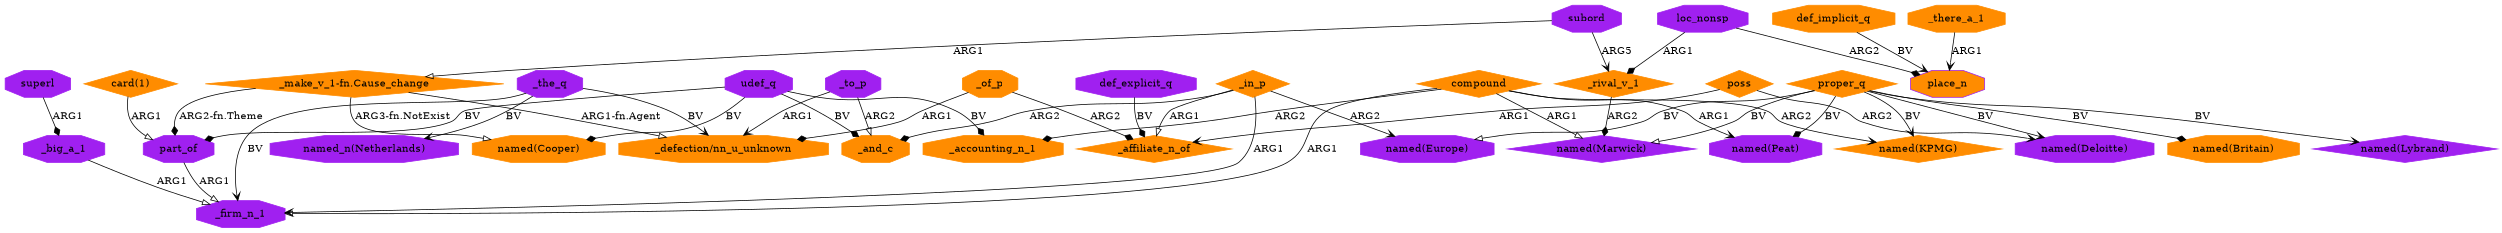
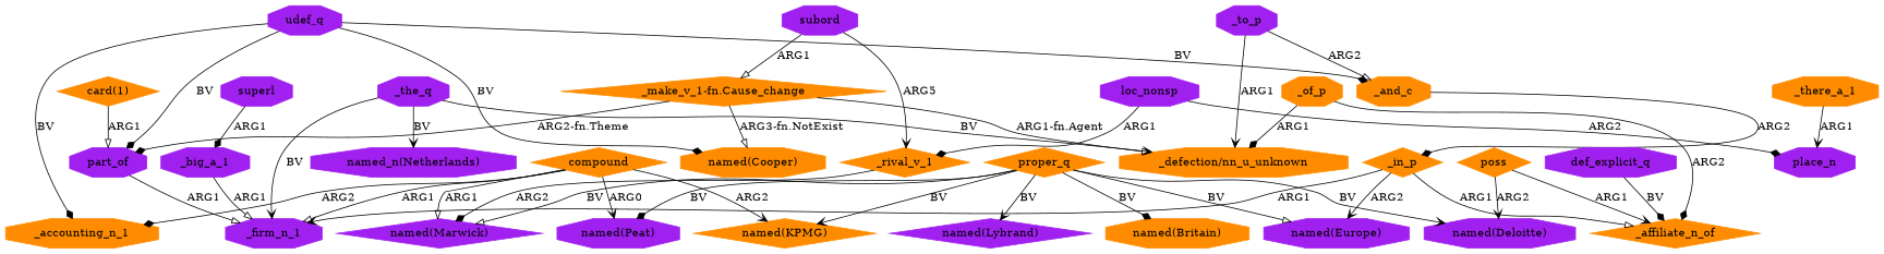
  digraph {
    node [color=purple shape=octagon style=filled]
    edge [arrowhead=diamond]
    _big_a_1
    _firm_n_1
    proper_q [color=darkorange shape=diamond]
    "named(Peat)"
    "named(Deloitte)"
    "named(Europe)"
    "named(Marwick)" [shape=diamond]
    "named(Lybrand)" [shape=diamond]
    "named(KPMG)" [color=darkorange shape=diamond]
    "named(Britain)" [color=darkorange]
    udef_q
    part_of
    _and_c [color=darkorange]
    "named(Cooper)" [color=darkorange]
    _accounting_n_1 [color=darkorange]
    "_make_v_1-fn.Cause_change" [color=darkorange shape=diamond]
    subord
    _rival_v_1 [color=darkorange shape=diamond]
    "_defection/nn_u_unknown" [color=darkorange]
    _the_q
    "named_n(Netherlands)"
    _of_p [color=darkorange]
    _affiliate_n_of [color=darkorange shape=diamond]
    _in_p [color=darkorange shape=diamond]
    def_explicit_q
-   def_implicit_q [color=darkorange]
-   place_n [fillcolor=darkorange]
+   place_n
    _to_p
    compound [color=darkorange shape=diamond]
    poss [color=darkorange shape=diamond]
    loc_nonsp
    "card(1)" [color=darkorange shape=diamond]
    superl
    _there_a_1 [color=darkorange]
    _big_a_1 -> _firm_n_1 [arrowhead=onormal label=ARG1]
    proper_q -> "named(Peat)" [label=BV]
    proper_q -> "named(Deloitte)" [arrowhead=vee label=BV]
    proper_q -> "named(Europe)" [arrowhead=onormal label=BV]
    proper_q -> "named(Marwick)" [arrowhead=onormal label=BV]
    proper_q -> "named(Lybrand)" [arrowhead=vee label=BV]
    proper_q -> "named(KPMG)" [arrowhead=vee label=BV]
    proper_q -> "named(Britain)" [label=BV]
    udef_q -> part_of [label=BV]
    udef_q -> _and_c [label=BV]
    udef_q -> "named(Cooper)" [label=BV]
    udef_q -> _accounting_n_1 [label=BV]
    part_of -> _firm_n_1 [arrowhead=onormal label=ARG1]
    "_make_v_1-fn.Cause_change" -> part_of [label="ARG2-fn.Theme"]
    "_make_v_1-fn.Cause_change" -> "named(Cooper)" [arrowhead=onormal label="ARG3-fn.NotExist"]
    "_make_v_1-fn.Cause_change" -> "_defection/nn_u_unknown" [arrowhead=onormal label="ARG1-fn.Agent"]
    subord -> "_make_v_1-fn.Cause_change" [arrowhead=onormal label=ARG1]
    subord -> _rival_v_1 [arrowhead=vee label=ARG5]
    _rival_v_1 -> "named(Marwick)" [label=ARG2]
    _the_q -> _firm_n_1 [arrowhead=vee label=BV]
    _the_q -> "_defection/nn_u_unknown" [arrowhead=vee label=BV]
    _the_q -> "named_n(Netherlands)" [arrowhead=vee label=BV]
    _of_p -> "_defection/nn_u_unknown" [label=ARG1]
    _of_p -> _affiliate_n_of [label=ARG2]
    _in_p -> _firm_n_1 [arrowhead=vee label=ARG1]
    _in_p -> "named(Europe)" [arrowhead=vee label=ARG2]
-   _in_p -> _and_c [label=ARG2]
+   _and_c -> _in_p [label=ARG2]
    _in_p -> _affiliate_n_of [arrowhead=onormal label=ARG1]
    def_explicit_q -> _affiliate_n_of [label=BV]
-   def_implicit_q -> place_n [arrowhead=vee label=BV]
    _to_p -> _and_c [arrowhead=onormal label=ARG2]
    _to_p -> "_defection/nn_u_unknown" [arrowhead=vee label=ARG1]
    compound -> _firm_n_1 [arrowhead=onormal label=ARG1]
-   compound -> "named(Peat)" [arrowhead=vee label=ARG1]
+   compound -> "named(Peat)" [arrowhead=vee label=ARG0]
    compound -> "named(Marwick)" [arrowhead=onormal label=ARG1]
    compound -> "named(KPMG)" [arrowhead=vee label=ARG2]
    compound -> _accounting_n_1 [label=ARG2]
    poss -> "named(Deloitte)" [arrowhead=vee label=ARG2]
    poss -> _affiliate_n_of [arrowhead=vee label=ARG1]
    loc_nonsp -> _rival_v_1 [label=ARG1]
    loc_nonsp -> place_n [label=ARG2]
    "card(1)" -> part_of [arrowhead=onormal label=ARG1]
    superl -> _big_a_1 [label=ARG1]
    _there_a_1 -> place_n [arrowhead=vee label=ARG1]
  }
